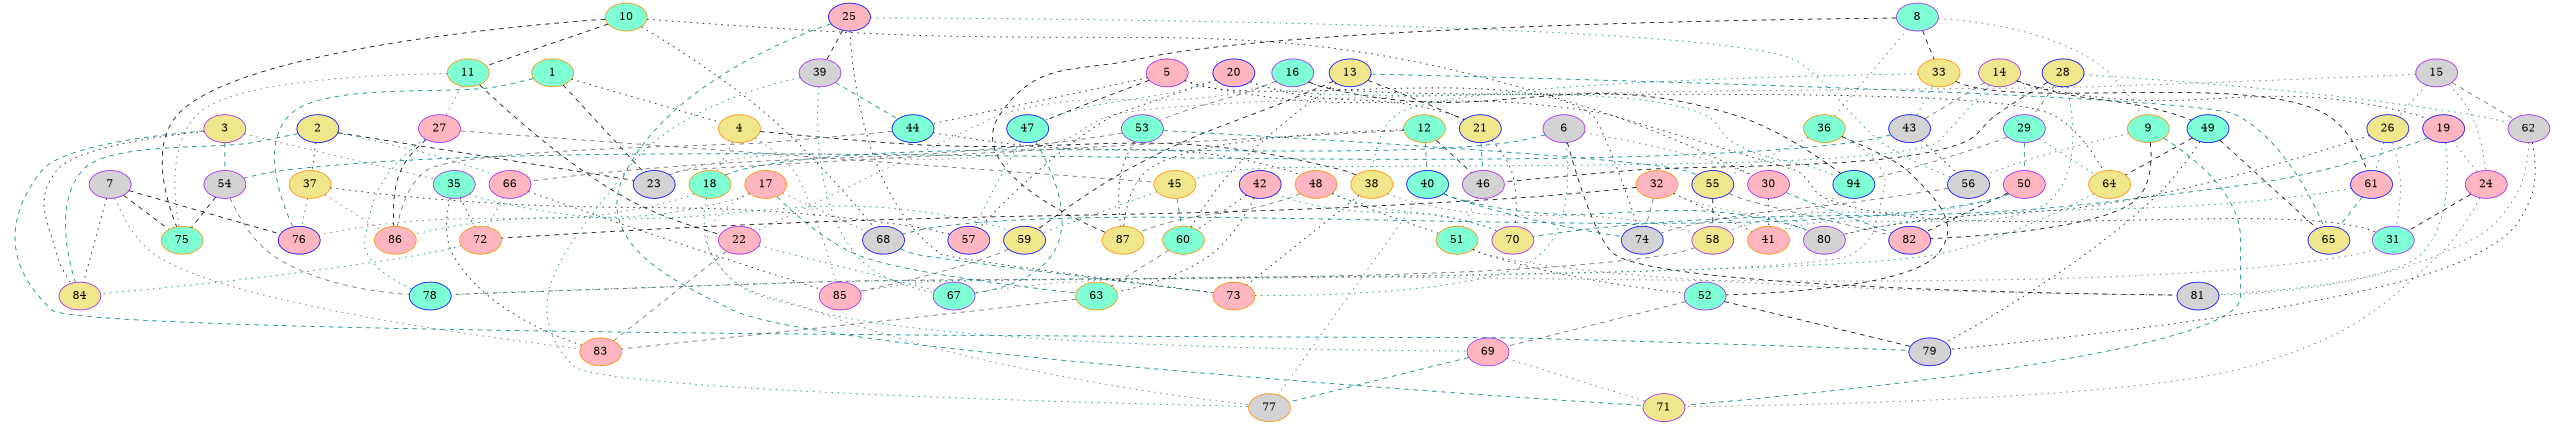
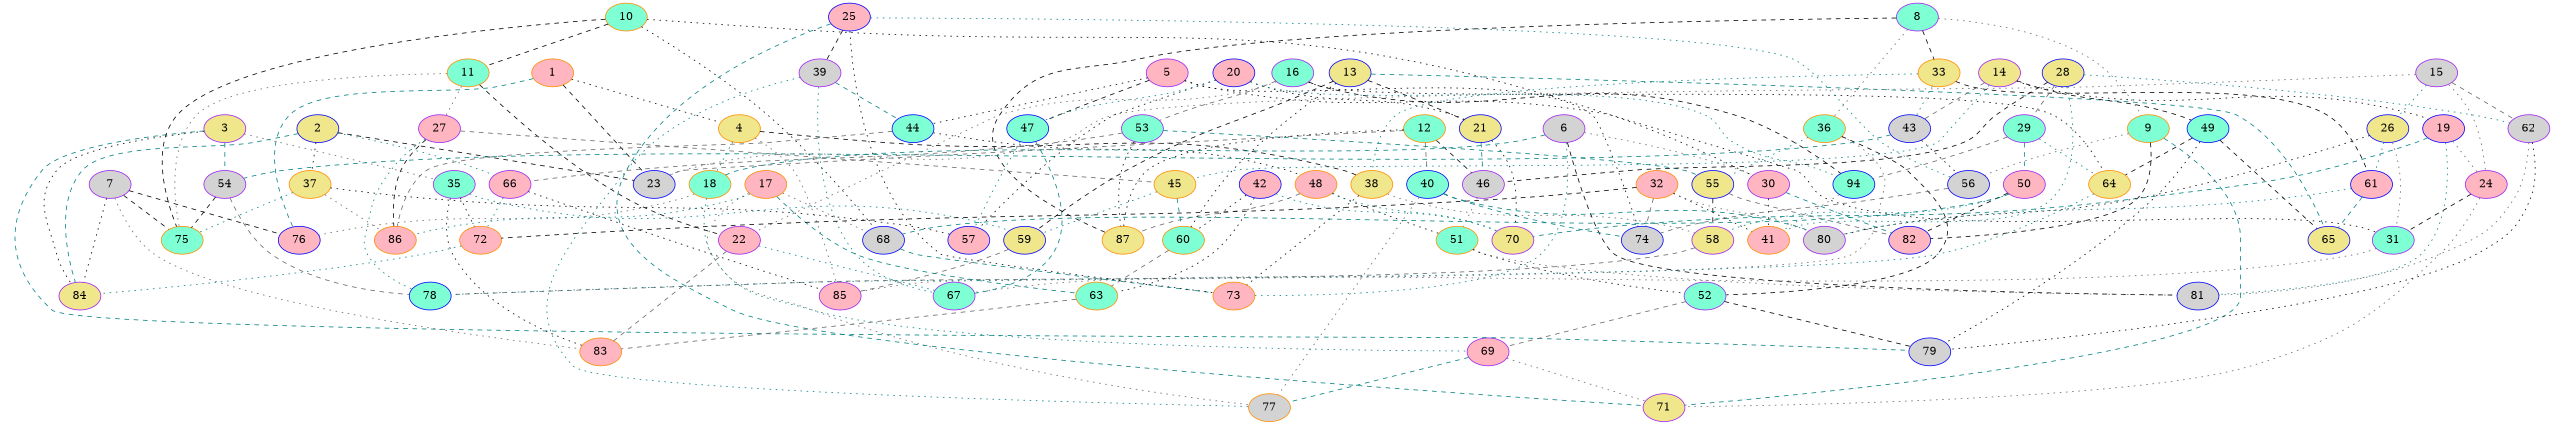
  graph {
    node [color=purple fillcolor=lightpink style=filled]
    edge [color=black style=dotted]
-   1 [color=darkorange fillcolor=aquamarine]
+   1 [color=darkorange]
    4 [color=darkorange fillcolor=khaki]
    23 [color=blue fillcolor=lightgrey]
    76 [color=blue]
    18 [color=darkorange fillcolor=aquamarine]
    38 [color=darkorange fillcolor=khaki]
    85
    57 [color=blue]
    2 [color=blue fillcolor=khaki]
    37 [color=darkorange fillcolor=khaki]
    66
    84 [fillcolor=khaki]
    86 [color=darkorange]
    72 [color=darkorange]
    3 [fillcolor=khaki]
    35 [fillcolor=aquamarine]
    54 [fillcolor=lightgrey]
    79 [color=blue fillcolor=lightgrey]
    83 [color=darkorange]
    59 [color=blue fillcolor=khaki]
    75 [color=darkorange fillcolor=aquamarine]
    78 [color=blue fillcolor=aquamarine]
    69
    73 [color=darkorange]
    58 [fillcolor=khaki]
    31 [fillcolor=aquamarine]
    5
    44 [color=blue fillcolor=aquamarine]
    47 [color=blue fillcolor=aquamarine]
    74 [color=blue fillcolor=lightgrey]
    67 [fillcolor=aquamarine]
    48 [color=darkorange]
    6 [fillcolor=lightgrey]
    30
    81 [color=blue fillcolor=lightgrey]
    82 [color=blue]
    41 [color=darkorange]
    7 [fillcolor=lightgrey]
    8 [fillcolor=aquamarine]
    9 [color=darkorange fillcolor=aquamarine]
    33 [color=darkorange fillcolor=khaki]
    36 [color=darkorange fillcolor=aquamarine]
    87 [color=darkorange fillcolor=khaki]
    56 [color=blue fillcolor=lightgrey]
    71 [fillcolor=khaki]
    43 [color=blue fillcolor=lightgrey]
    61 [color=blue]
    52 [fillcolor=aquamarine]
    55 [color=blue fillcolor=khaki]
    10 [color=darkorange fillcolor=aquamarine]
    11 [color=darkorange fillcolor=aquamarine]
    68 [color=blue fillcolor=lightgrey]
    22
    27
    45 [color=darkorange fillcolor=khaki]
    12 [color=darkorange fillcolor=aquamarine]
    40 [color=blue fillcolor=aquamarine]
    46 [fillcolor=lightgrey]
    77 [color=darkorange fillcolor=lightgrey]
    80 [fillcolor=lightgrey]
    51 [color=darkorange fillcolor=aquamarine]
    13 [color=blue fillcolor=khaki]
    21 [color=blue fillcolor=khaki]
    60 [color=darkorange fillcolor=aquamarine]
    65 [color=blue fillcolor=khaki]
    70 [fillcolor=khaki]
    63 [color=darkorange fillcolor=aquamarine]
    14 [fillcolor=khaki]
    19 [color=blue]
    49 [color=blue fillcolor=aquamarine]
    24
    64 [color=darkorange fillcolor=khaki]
    15 [fillcolor=lightgrey]
    26 [color=blue fillcolor=khaki]
    62 [fillcolor=lightgrey]
    16 [fillcolor=aquamarine]
    n77 [color=blue fillcolor=aquamarine label=94]
    53 [fillcolor=aquamarine]
    17 [color=darkorange]
    20 [color=blue]
    25 [color=blue]
    39 [fillcolor=lightgrey]
    28 [color=blue fillcolor=khaki]
    29 [fillcolor=aquamarine]
    50
    32 [color=darkorange]
    42 [color=blue]
    1 -- 4
    1 -- 23 [style=dashed]
    1 -- 76 [color=teal style=dashed]
    4 -- 18 [color=teal]
    4 -- 38 [style=dashed]
    4 -- 85 [color=gray40]
    18 -- 76 [color=gray40]
    18 -- 69 [color=teal]
    38 -- 73
    38 -- 58 [color=gray40]
    2 -- 23 [style=dashed]
    2 -- 37
    2 -- 66 [color=teal]
    2 -- 84 [color=teal style=dashed]
-   37 -- 76 [color=teal]
+   37 -- 75 [color=teal]
    37 -- 57
    37 -- 86 [color=gray40]
    66 -- 85
    66 -- 72 [color=teal]
    72 -- 84 [color=teal]
    3 -- 84
    3 -- 35 [color=gray40]
    3 -- 54 [color=teal style=dashed]
    3 -- 79 [color=teal style=dashed]
    35 -- 72
    35 -- 83
    35 -- 59 [color=teal]
    54 -- 75 [style=dashed]
    54 -- 78 [color=gray40 style=dashed]
    59 -- 85 [color=gray40 style=dashed]
    69 -- 71 [color=gray40]
    69 -- 77 [color=teal style=dashed]
    58 -- 78 [color=gray40 style=dashed]
    31 -- 67 [color=gray40]
    5 -- 31
    5 -- 44
    5 -- 47 [style=dashed]
    5 -- 74
    44 -- 86 [color=gray40 style=dashed]
    44 -- 48
    47 -- 57 [color=teal]
    47 -- 67 [color=teal style=dashed]
    48 -- 87 [color=gray40 style=dashed]
    48 -- 51
    48 -- 70 [color=teal]
    6 -- 18 [color=teal style=dashed]
    6 -- 73 [color=teal]
    6 -- 30 [color=gray40]
    6 -- 81 [style=dashed]
    30 -- 82 [color=teal style=dashed]
    30 -- 41
    7 -- 76 [style=dashed]
    7 -- 84
    7 -- 83 [color=gray40]
    7 -- 75 [style=dashed]
    8 -- 9 [color=gray40]
    8 -- 33 [style=dashed]
    8 -- 36 [color=gray40]
    8 -- 87 [style=dashed]
    9 -- 82 [style=dashed]
    9 -- 56 [color=gray40]
    9 -- 71 [color=teal style=dashed]
    33 -- 38 [color=teal]
    33 -- 43 [color=teal]
    33 -- 61 [style=dashed]
    36 -- 85 [color=gray40]
    36 -- 52 [style=dashed]
    36 -- 55 [color=teal]
    56 -- 74 [color=gray40 style=dashed]
    43 -- 54 [color=teal style=dashed]
    43 -- 56
    61 -- 80 [color=teal]
    61 -- 65 [color=teal style=dashed]
    52 -- 79 [style=dashed]
    52 -- 69 [color=gray40 style=dashed]
    55 -- 58 [style=dashed]
    55 -- 82 [color=gray40 style=dashed]
    10 -- 75 [style=dashed]
    10 -- 30
    10 -- 11 [style=dashed]
    10 -- 68
    11 -- 75 [color=gray40]
    11 -- 22 [style=dashed]
    11 -- 27 [color=gray40]
    68 -- 73 [color=teal style=dashed]
    22 -- 83 [color=gray40 style=dashed]
    22 -- 67 [color=teal]
    27 -- 86 [style=dashed]
    27 -- 78 [color=teal]
    27 -- 45 [color=gray40 style=dashed]
    45 -- 59 [color=teal]
    45 -- 60 [color=teal style=dashed]
    12 -- 23 [color=gray40 style=dashed]
    12 -- 87
    12 -- 40 [color=gray40 style=dashed]
    12 -- 46 [style=dashed]
    40 -- 74 [color=teal style=dashed]
    40 -- 77 [color=gray40]
    40 -- 80 [color=teal style=dashed]
    46 -- 51 [color=gray40]
    51 -- 81 [color=gray40]
    51 -- 52
    13 -- 59 [style=dashed]
    13 -- 21 [style=dashed]
    13 -- 60
    13 -- 65 [color=teal style=dashed]
    21 -- 46 [color=teal style=dashed]
    21 -- 70
    60 -- 63 [color=gray40 style=dashed]
    63 -- 83 [color=gray40 style=dashed]
    14 -- 43 [color=gray40 style=dashed]
    14 -- 45 [color=teal]
    14 -- 19
    14 -- 49 [style=dashed]
    19 -- 81 [color=teal]
    19 -- 70 [color=teal style=dashed]
    19 -- 24 [color=gray40]
    49 -- 79
    49 -- 65 [style=dashed]
    49 -- 64 [style=dashed]
    24 -- 31 [style=dashed]
    24 -- 71 [color=gray40]
    64 -- 78 [color=teal]
    15 -- 23 [color=gray40]
    15 -- 24 [color=gray40]
    15 -- 26 [color=teal]
    15 -- 62 [color=gray40 style=dashed]
    26 -- 31 [color=gray40]
    26 -- 61 [color=teal]
    26 -- 80
    62 -- 79
    62 -- 81 [color=gray40]
    16 -- 22 [color=gray40]
    16 -- 64
    16 -- n77 [style=dashed]
    16 -- 53 [color=gray40 style=dashed]
    n77 -- 41 [color=gray40]
    53 -- 66 [color=gray40 style=dashed]
    53 -- 87
    53 -- 55 [color=teal style=dashed]
    17 -- 86 [color=teal]
    17 -- 68 [color=gray40]
    17 -- 77 [color=gray40]
    17 -- 63 [color=teal style=dashed]
    20 -- 57
    20 -- 47 [color=teal]
    20 -- 21
    20 -- n77 [color=teal]
    25 -- 73
    25 -- 56 [color=teal]
    25 -- 71 [color=teal style=dashed]
    25 -- 39 [style=dashed]
    39 -- 44 [color=teal style=dashed]
    39 -- 67 [color=teal]
    39 -- 77 [color=teal]
    28 -- 41 [color=teal]
    28 -- 46 [style=dashed]
    28 -- 62 [color=teal]
    28 -- 29 [color=gray40 style=dashed]
    29 -- 64 [color=teal]
    29 -- n77 [color=gray40 style=dashed]
    29 -- 50 [color=teal style=dashed]
    50 -- 58 [color=teal]
    50 -- 82 [style=dashed]
    50 -- 68 [color=teal style=dashed]
    32 -- 72 [style=dashed]
    32 -- 74 [color=gray40 style=dashed]
    32 -- 41
    32 -- 80 [color=gray40]
    42 -- 60
    42 -- 70 [color=teal]
    42 -- 63
  }
